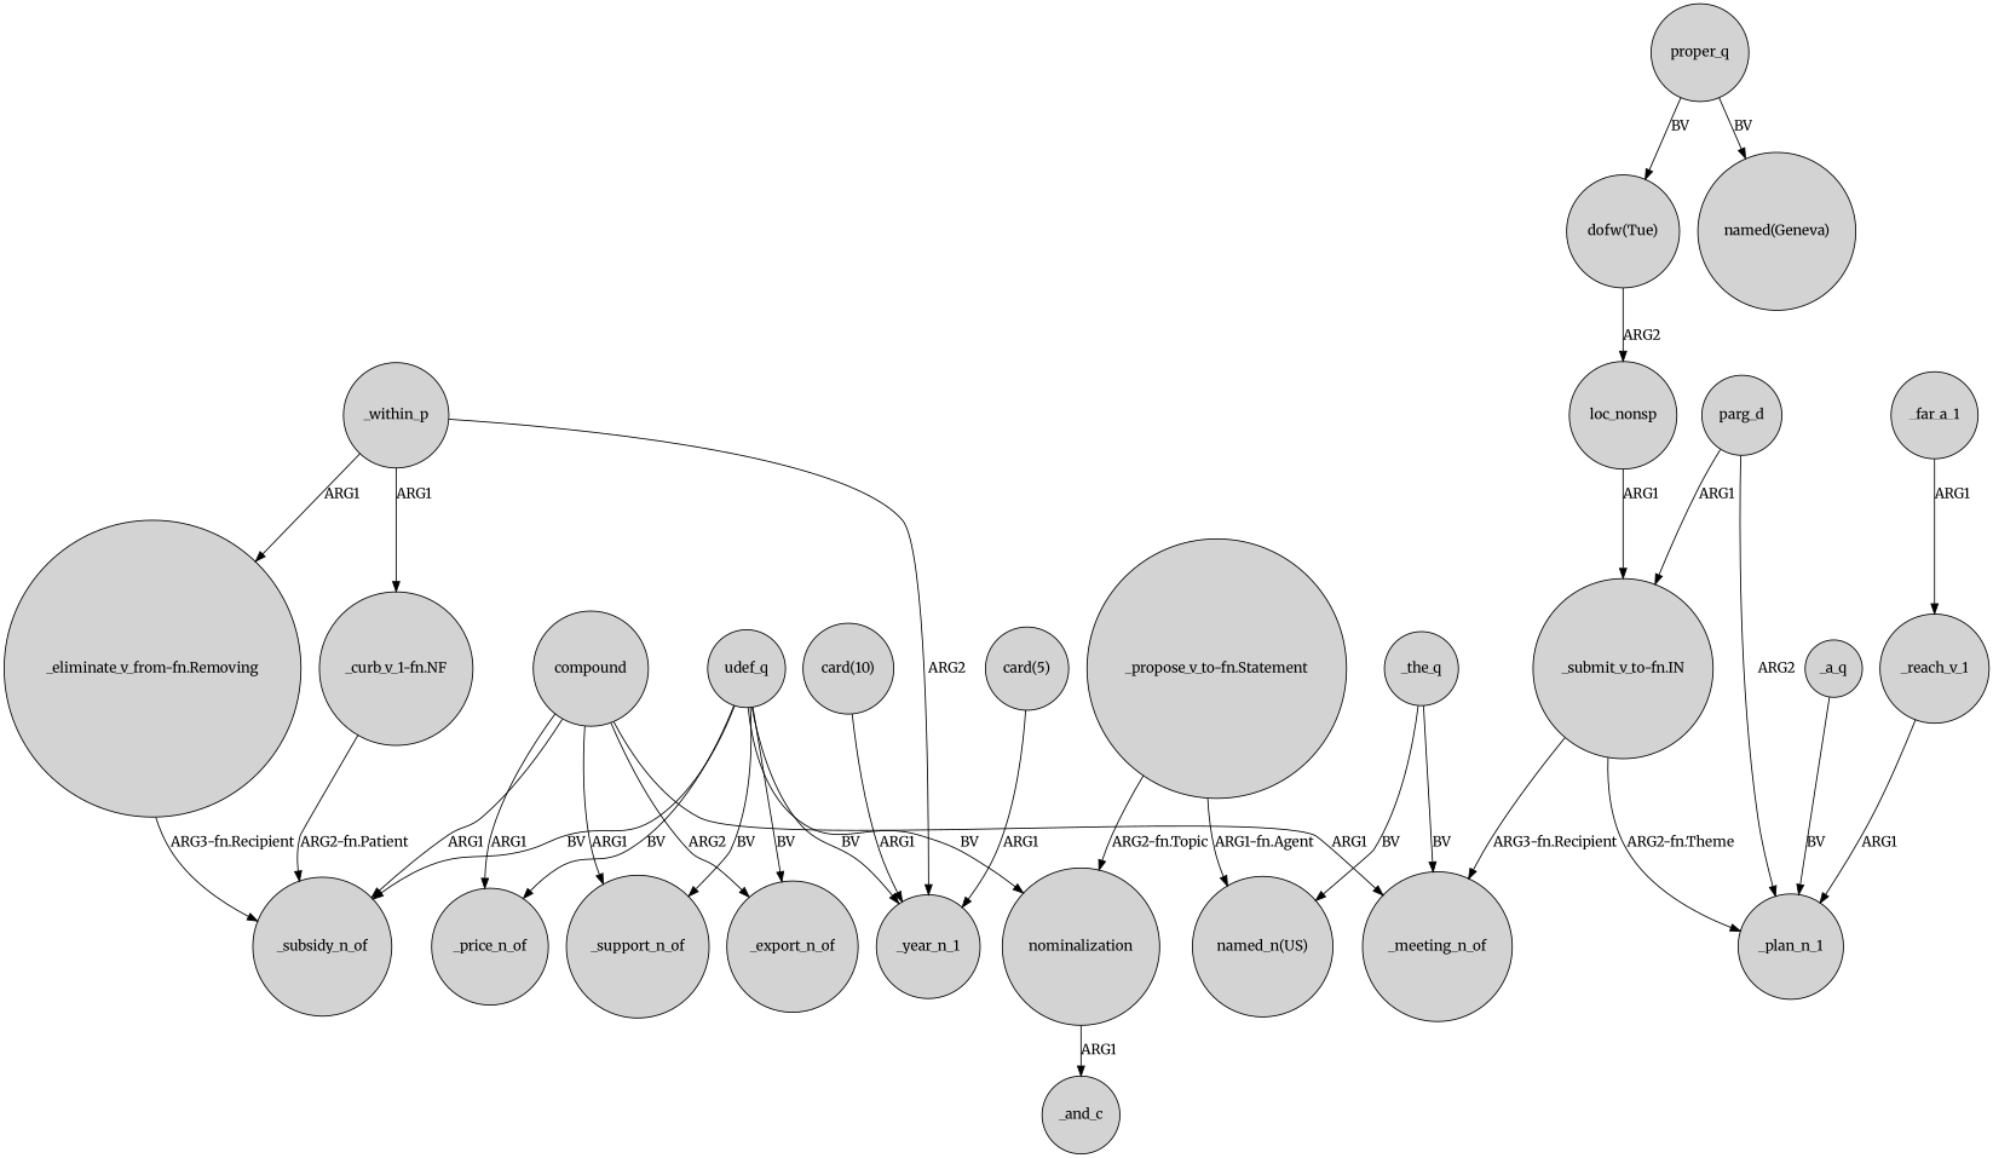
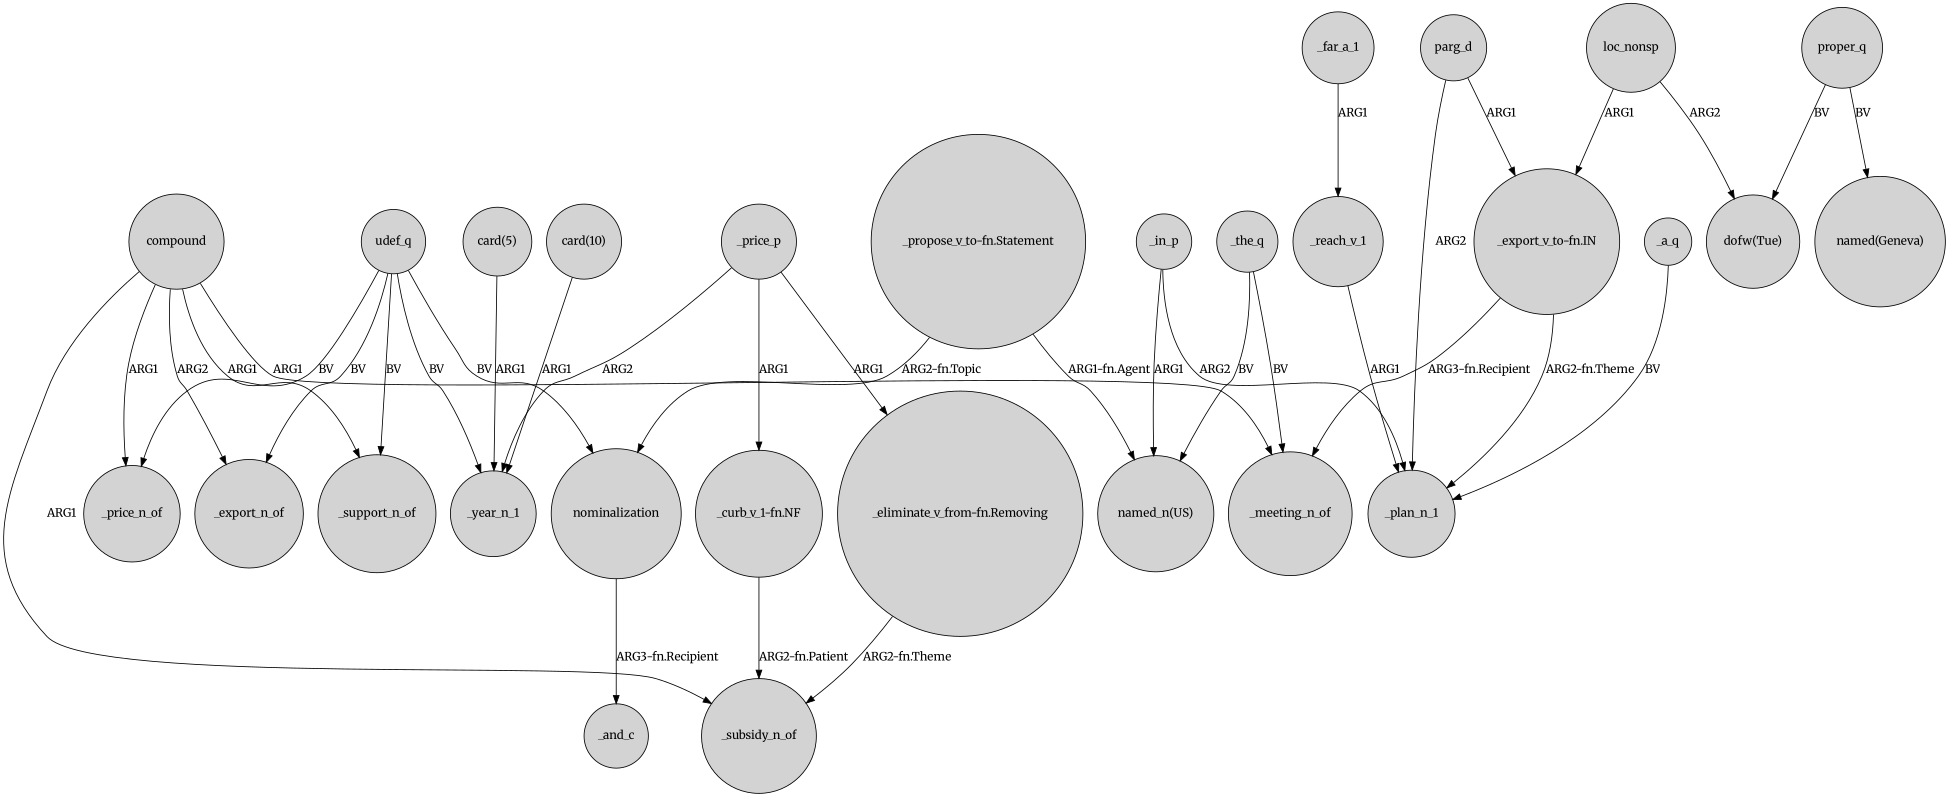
  digraph {
    fontname=Merriweather
    node [fontname=Merriweather shape=circle style=filled]
    edge [fontname=Merriweather]
    compound
    _price_n_of
    _subsidy_n_of
    _meeting_n_of
    _support_n_of
    _export_n_of
-   _within_p
+   _within_p [label=_price_p]
    _year_n_1
    "_eliminate_v_from-fn.Removing"
    "_curb_v_1-fn.NF"
    udef_q
    nominalization
    _and_c
+   _in_p
    _plan_n_1
    "named_n(US)"
    "card(5)"
    _the_q
    _far_a_1
    _reach_v_1
    proper_q
    "named(Geneva)"
    "dofw(Tue)"
    parg_d
-   "_submit_v_to-fn.IN"
+   "_submit_v_to-fn.IN" [label="_export_v_to-fn.IN"]
    "card(10)"
    "_propose_v_to-fn.Statement"
    loc_nonsp
    _a_q
    compound -> _price_n_of [label=ARG1]
    compound -> _subsidy_n_of [label=ARG1]
    compound -> _meeting_n_of [label=ARG1]
    compound -> _support_n_of [label=ARG1]
    compound -> _export_n_of [label=ARG2]
    _within_p -> _year_n_1 [label=ARG2]
    _within_p -> "_eliminate_v_from-fn.Removing" [label=ARG1]
    _within_p -> "_curb_v_1-fn.NF" [label=ARG1]
-   "_eliminate_v_from-fn.Removing" -> _subsidy_n_of [label="ARG3-fn.Recipient"]
+   "_eliminate_v_from-fn.Removing" -> _subsidy_n_of [label="ARG2-fn.Theme"]
    "_curb_v_1-fn.NF" -> _subsidy_n_of [label="ARG2-fn.Patient"]
    udef_q -> _price_n_of [label=BV]
-   udef_q -> _subsidy_n_of [label=BV]
    udef_q -> _support_n_of [label=BV]
    udef_q -> _export_n_of [label=BV]
    udef_q -> _year_n_1 [label=BV]
    udef_q -> nominalization [label=BV]
-   nominalization -> _and_c [label=ARG1]
+   nominalization -> _and_c [label="ARG3-fn.Recipient"]
+   _in_p -> _plan_n_1 [label=ARG2]
+   _in_p -> "named_n(US)" [label=ARG1]
    "card(5)" -> _year_n_1 [label=ARG1]
    _the_q -> _meeting_n_of [label=BV]
    _the_q -> "named_n(US)" [label=BV]
    _far_a_1 -> _reach_v_1 [label=ARG1]
    _reach_v_1 -> _plan_n_1 [label=ARG1]
    proper_q -> "named(Geneva)" [label=BV]
    proper_q -> "dofw(Tue)" [label=BV]
    parg_d -> _plan_n_1 [label=ARG2]
    parg_d -> "_submit_v_to-fn.IN" [label=ARG1]
    "_submit_v_to-fn.IN" -> _meeting_n_of [label="ARG3-fn.Recipient"]
    "_submit_v_to-fn.IN" -> _plan_n_1 [label="ARG2-fn.Theme"]
    "card(10)" -> _year_n_1 [label=ARG1]
    "_propose_v_to-fn.Statement" -> nominalization [label="ARG2-fn.Topic"]
    "_propose_v_to-fn.Statement" -> "named_n(US)" [label="ARG1-fn.Agent"]
-   "dofw(Tue)" -> loc_nonsp [label=ARG2]
+   loc_nonsp -> "dofw(Tue)" [label=ARG2]
    loc_nonsp -> "_submit_v_to-fn.IN" [label=ARG1]
    _a_q -> _plan_n_1 [label=BV]
  }
